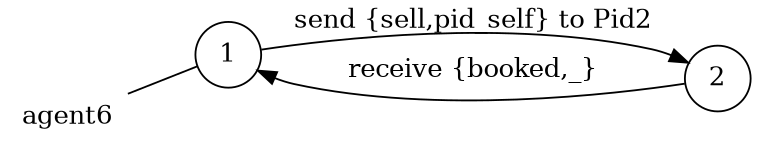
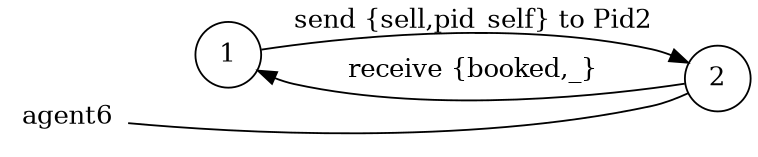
  digraph {
    rankdir=LR
    node [shape=circle]
    n1 [label=agent6 shape=plaintext]
    n2 [label=1]
    n3 [label=2]
-   n1 -> n2 [arrowhead=none]
+   n1 -> n3 [arrowhead=none]
    n2 -> n3 [label="send {sell,pid_self} to Pid2"]
    n3 -> n2 [label="receive {booked,_}"]
  }
